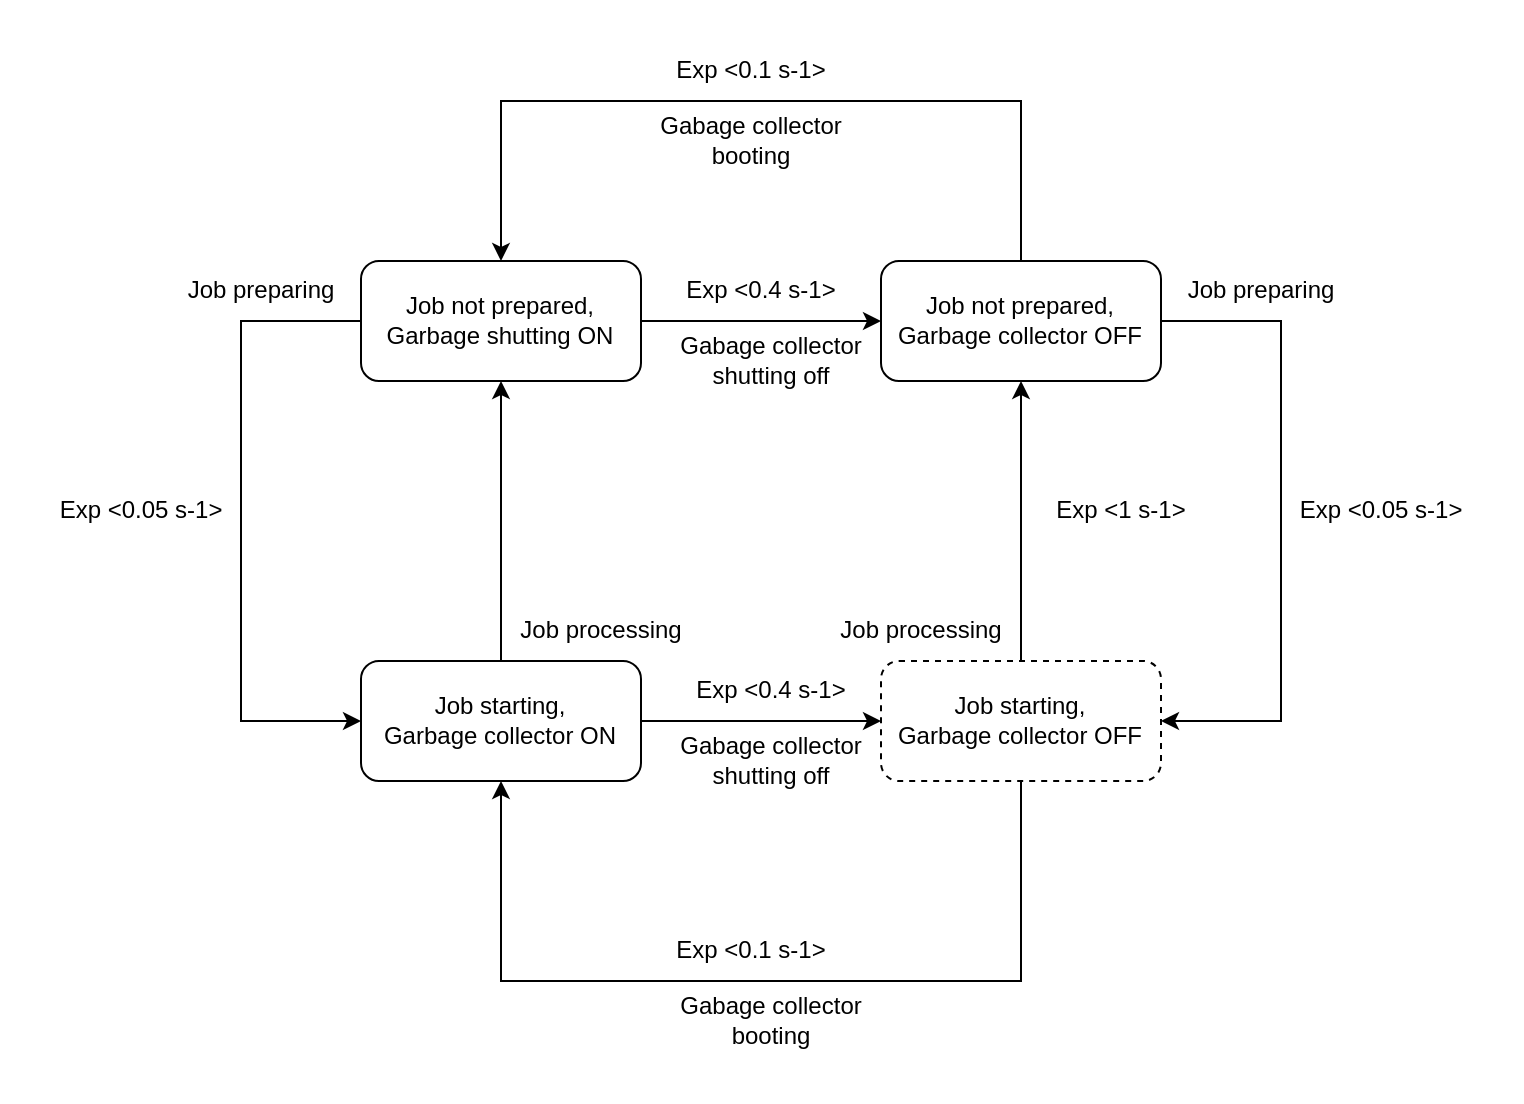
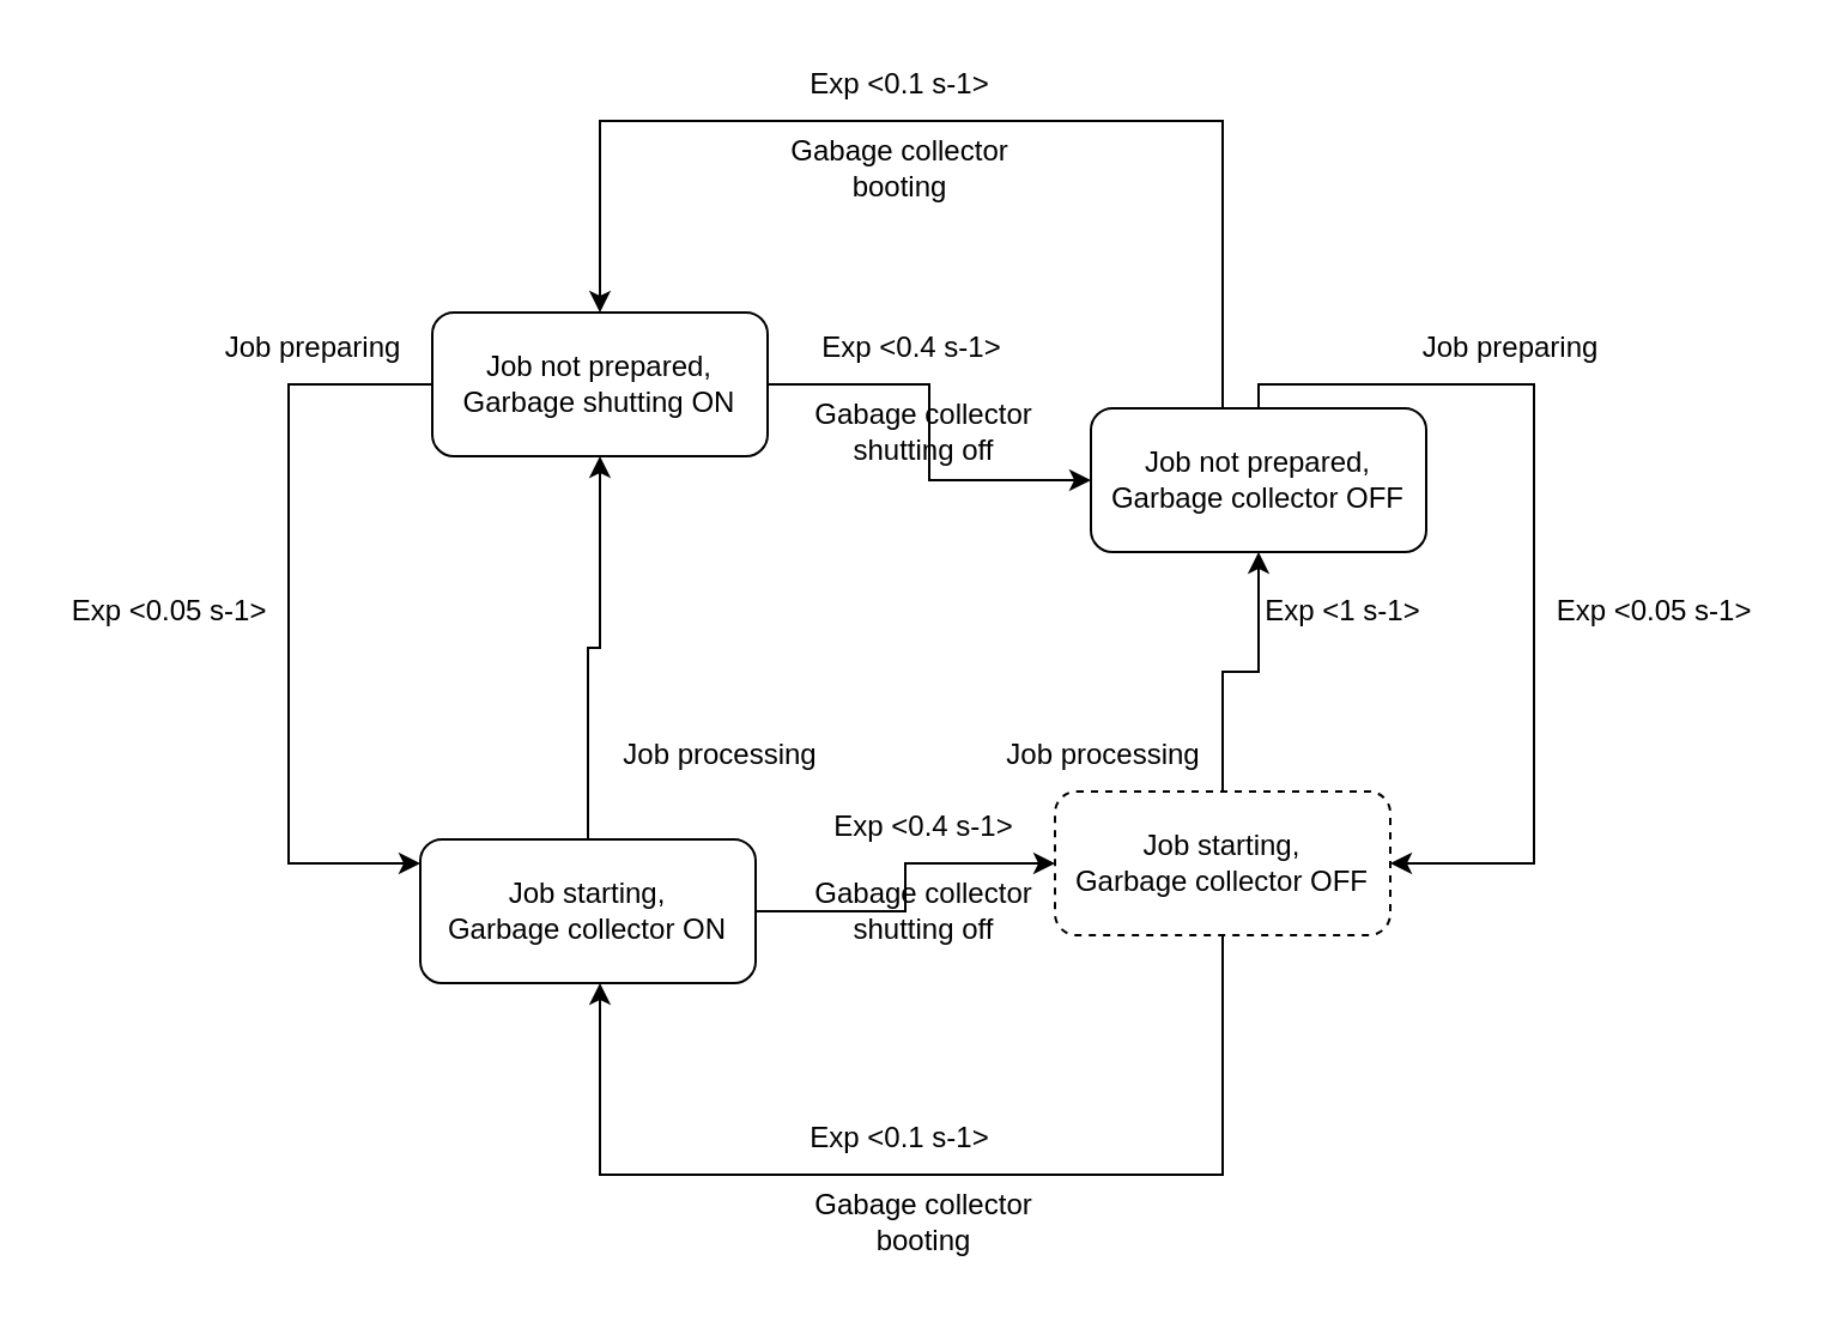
  <mxCell id="0" />
  <mxCell id="1" parent="0" />
  <mxCell id="2" value="" style="edgeStyle=orthogonalEdgeStyle;rounded=0;orthogonalLoop=1;jettySize=auto;html=1;" parent="1" source="4" target="7" edge="1"><mxGeometry relative="1" as="geometry" /></mxCell>
  <mxCell id="3" style="edgeStyle=orthogonalEdgeStyle;rounded=0;orthogonalLoop=1;jettySize=auto;html=1;" parent="1" source="4" target="10" edge="1"><mxGeometry relative="1" as="geometry"><Array as="points"><mxPoint x="120" y="160" /><mxPoint x="120" y="360" /></Array></mxGeometry></mxCell>
  <mxCell id="4" value="Job not prepared,&lt;br&gt;Garbage shutting ON" style="rounded=1;whiteSpace=wrap;html=1;" parent="1" vertex="1"><mxGeometry x="180" y="130" width="140" height="60" as="geometry" /></mxCell>
  <mxCell id="5" style="edgeStyle=orthogonalEdgeStyle;rounded=0;orthogonalLoop=1;jettySize=auto;html=1;" parent="1" source="7" target="4" edge="1"><mxGeometry relative="1" as="geometry"><Array as="points"><mxPoint x="510" y="50" /><mxPoint x="250" y="50" /></Array></mxGeometry></mxCell>
  <mxCell id="6" style="edgeStyle=orthogonalEdgeStyle;rounded=0;orthogonalLoop=1;jettySize=auto;html=1;" parent="1" source="7" target="13" edge="1"><mxGeometry relative="1" as="geometry"><Array as="points"><mxPoint x="640" y="160" /><mxPoint x="640" y="360" /></Array></mxGeometry></mxCell>
- <mxCell id="7" value="Job not prepared,&lt;br&gt;Garbage collector OFF" style="whiteSpace=wrap;html=1;rounded=1;" parent="1" vertex="1"><mxGeometry x="440" y="130" width="140" height="60" as="geometry" /></mxCell>
+ <mxCell id="7" value="Job not prepared,&lt;br&gt;Garbage collector OFF" style="whiteSpace=wrap;html=1;rounded=1;" parent="1" vertex="1"><mxGeometry x="455" y="170" width="140" height="60" as="geometry" /></mxCell>
  <mxCell id="8" value="" style="edgeStyle=orthogonalEdgeStyle;rounded=0;orthogonalLoop=1;jettySize=auto;html=1;" parent="1" source="10" target="13" edge="1"><mxGeometry relative="1" as="geometry" /></mxCell>
  <mxCell id="9" style="edgeStyle=orthogonalEdgeStyle;rounded=0;orthogonalLoop=1;jettySize=auto;html=1;" parent="1" source="10" target="4" edge="1"><mxGeometry relative="1" as="geometry" /></mxCell>
- <mxCell id="10" value="Job starting,&lt;br&gt;Garbage collector ON" style="rounded=1;whiteSpace=wrap;html=1;" parent="1" vertex="1"><mxGeometry x="180" y="330" width="140" height="60" as="geometry" /></mxCell>
+ <mxCell id="10" value="Job starting,&lt;br&gt;Garbage collector ON" style="rounded=1;whiteSpace=wrap;html=1;" parent="1" vertex="1"><mxGeometry x="175" y="350" width="140" height="60" as="geometry" /></mxCell>
  <mxCell id="11" style="edgeStyle=orthogonalEdgeStyle;rounded=0;orthogonalLoop=1;jettySize=auto;html=1;" parent="1" source="13" target="10" edge="1"><mxGeometry relative="1" as="geometry"><Array as="points"><mxPoint x="510" y="490" /><mxPoint x="250" y="490" /></Array></mxGeometry></mxCell>
  <mxCell id="12" style="edgeStyle=orthogonalEdgeStyle;rounded=0;orthogonalLoop=1;jettySize=auto;html=1;" parent="1" source="13" target="7" edge="1"><mxGeometry relative="1" as="geometry" /></mxCell>
  <mxCell id="13" value="Job starting,&lt;br&gt;Garbage collector OFF" style="whiteSpace=wrap;html=1;rounded=1;dashed=1;" parent="1" vertex="1"><mxGeometry x="440" y="330" width="140" height="60" as="geometry" /></mxCell>
  <mxCell id="14" value="Job preparing" style="text;html=1;align=center;verticalAlign=middle;resizable=0;points=[];autosize=1;strokeColor=none;fillColor=none;" parent="1" vertex="1"><mxGeometry x="580" y="130" width="100" height="30" as="geometry" /></mxCell>
  <mxCell id="15" value="Job preparing" style="text;html=1;align=center;verticalAlign=middle;resizable=0;points=[];autosize=1;strokeColor=none;fillColor=none;" parent="1" vertex="1"><mxGeometry x="80" y="130" width="100" height="30" as="geometry" /></mxCell>
  <mxCell id="16" value="Job processing" style="text;html=1;align=center;verticalAlign=middle;resizable=0;points=[];autosize=1;strokeColor=none;fillColor=none;" parent="1" vertex="1"><mxGeometry x="250" y="300" width="100" height="30" as="geometry" /></mxCell>
  <mxCell id="17" value="Job processing" style="text;html=1;align=center;verticalAlign=middle;resizable=0;points=[];autosize=1;strokeColor=none;fillColor=none;" parent="1" vertex="1"><mxGeometry x="410" y="300" width="100" height="30" as="geometry" /></mxCell>
  <mxCell id="18" value="Gabage collector&lt;br&gt;shutting off" style="text;html=1;align=center;verticalAlign=middle;resizable=0;points=[];autosize=1;strokeColor=none;fillColor=none;" parent="1" vertex="1"><mxGeometry x="330" y="160" width="110" height="40" as="geometry" /></mxCell>
  <mxCell id="19" value="Gabage collector&lt;br&gt;shutting off" style="text;html=1;align=center;verticalAlign=middle;resizable=0;points=[];autosize=1;strokeColor=none;fillColor=none;" parent="1" vertex="1"><mxGeometry x="330" y="360" width="110" height="40" as="geometry" /></mxCell>
  <mxCell id="20" value="Gabage collector&lt;br&gt;booting" style="text;html=1;align=center;verticalAlign=middle;resizable=0;points=[];autosize=1;strokeColor=none;fillColor=none;" parent="1" vertex="1"><mxGeometry x="330" y="490" width="110" height="40" as="geometry" /></mxCell>
  <mxCell id="21" value="Gabage collector&lt;br&gt;booting" style="text;html=1;align=center;verticalAlign=middle;resizable=0;points=[];autosize=1;strokeColor=none;fillColor=none;" parent="1" vertex="1"><mxGeometry x="320" y="50" width="110" height="40" as="geometry" /></mxCell>
  <mxCell id="22" value="Exp &amp;lt;0.05 s-1&amp;gt;" style="text;html=1;align=center;verticalAlign=middle;resizable=0;points=[];autosize=1;strokeColor=none;fillColor=none;" parent="1" vertex="1"><mxGeometry x="20" y="240" width="100" height="30" as="geometry" /></mxCell>
  <mxCell id="23" value="Exp &amp;lt;0.05 s-1&amp;gt;" style="text;html=1;align=center;verticalAlign=middle;resizable=0;points=[];autosize=1;strokeColor=none;fillColor=none;" parent="1" vertex="1"><mxGeometry x="640" y="240" width="100" height="30" as="geometry" /></mxCell>
  <mxCell id="24" value="Exp &amp;lt;1 s-1&amp;gt;" style="text;html=1;align=center;verticalAlign=middle;resizable=0;points=[];autosize=1;strokeColor=none;fillColor=none;" parent="1" vertex="1"><mxGeometry x="515" y="240" width="90" height="30" as="geometry" /></mxCell>
  <mxCell id="25" value="Exp &amp;lt;0.1 s-1&amp;gt;" style="text;html=1;align=center;verticalAlign=middle;resizable=0;points=[];autosize=1;strokeColor=none;fillColor=none;" parent="1" vertex="1"><mxGeometry x="325" y="20" width="100" height="30" as="geometry" /></mxCell>
  <mxCell id="26" value="Exp &amp;lt;0.1 s-1&amp;gt;" style="text;html=1;align=center;verticalAlign=middle;resizable=0;points=[];autosize=1;strokeColor=none;fillColor=none;" parent="1" vertex="1"><mxGeometry x="325" y="460" width="100" height="30" as="geometry" /></mxCell>
  <mxCell id="27" value="Exp &amp;lt;0.4 s-1&amp;gt;" style="text;html=1;align=center;verticalAlign=middle;resizable=0;points=[];autosize=1;strokeColor=none;fillColor=none;" parent="1" vertex="1"><mxGeometry x="330" y="130" width="100" height="30" as="geometry" /></mxCell>
  <mxCell id="28" value="Exp &amp;lt;0.4 s-1&amp;gt;" style="text;html=1;align=center;verticalAlign=middle;resizable=0;points=[];autosize=1;strokeColor=none;fillColor=none;" parent="1" vertex="1"><mxGeometry x="335" y="330" width="100" height="30" as="geometry" /></mxCell>
